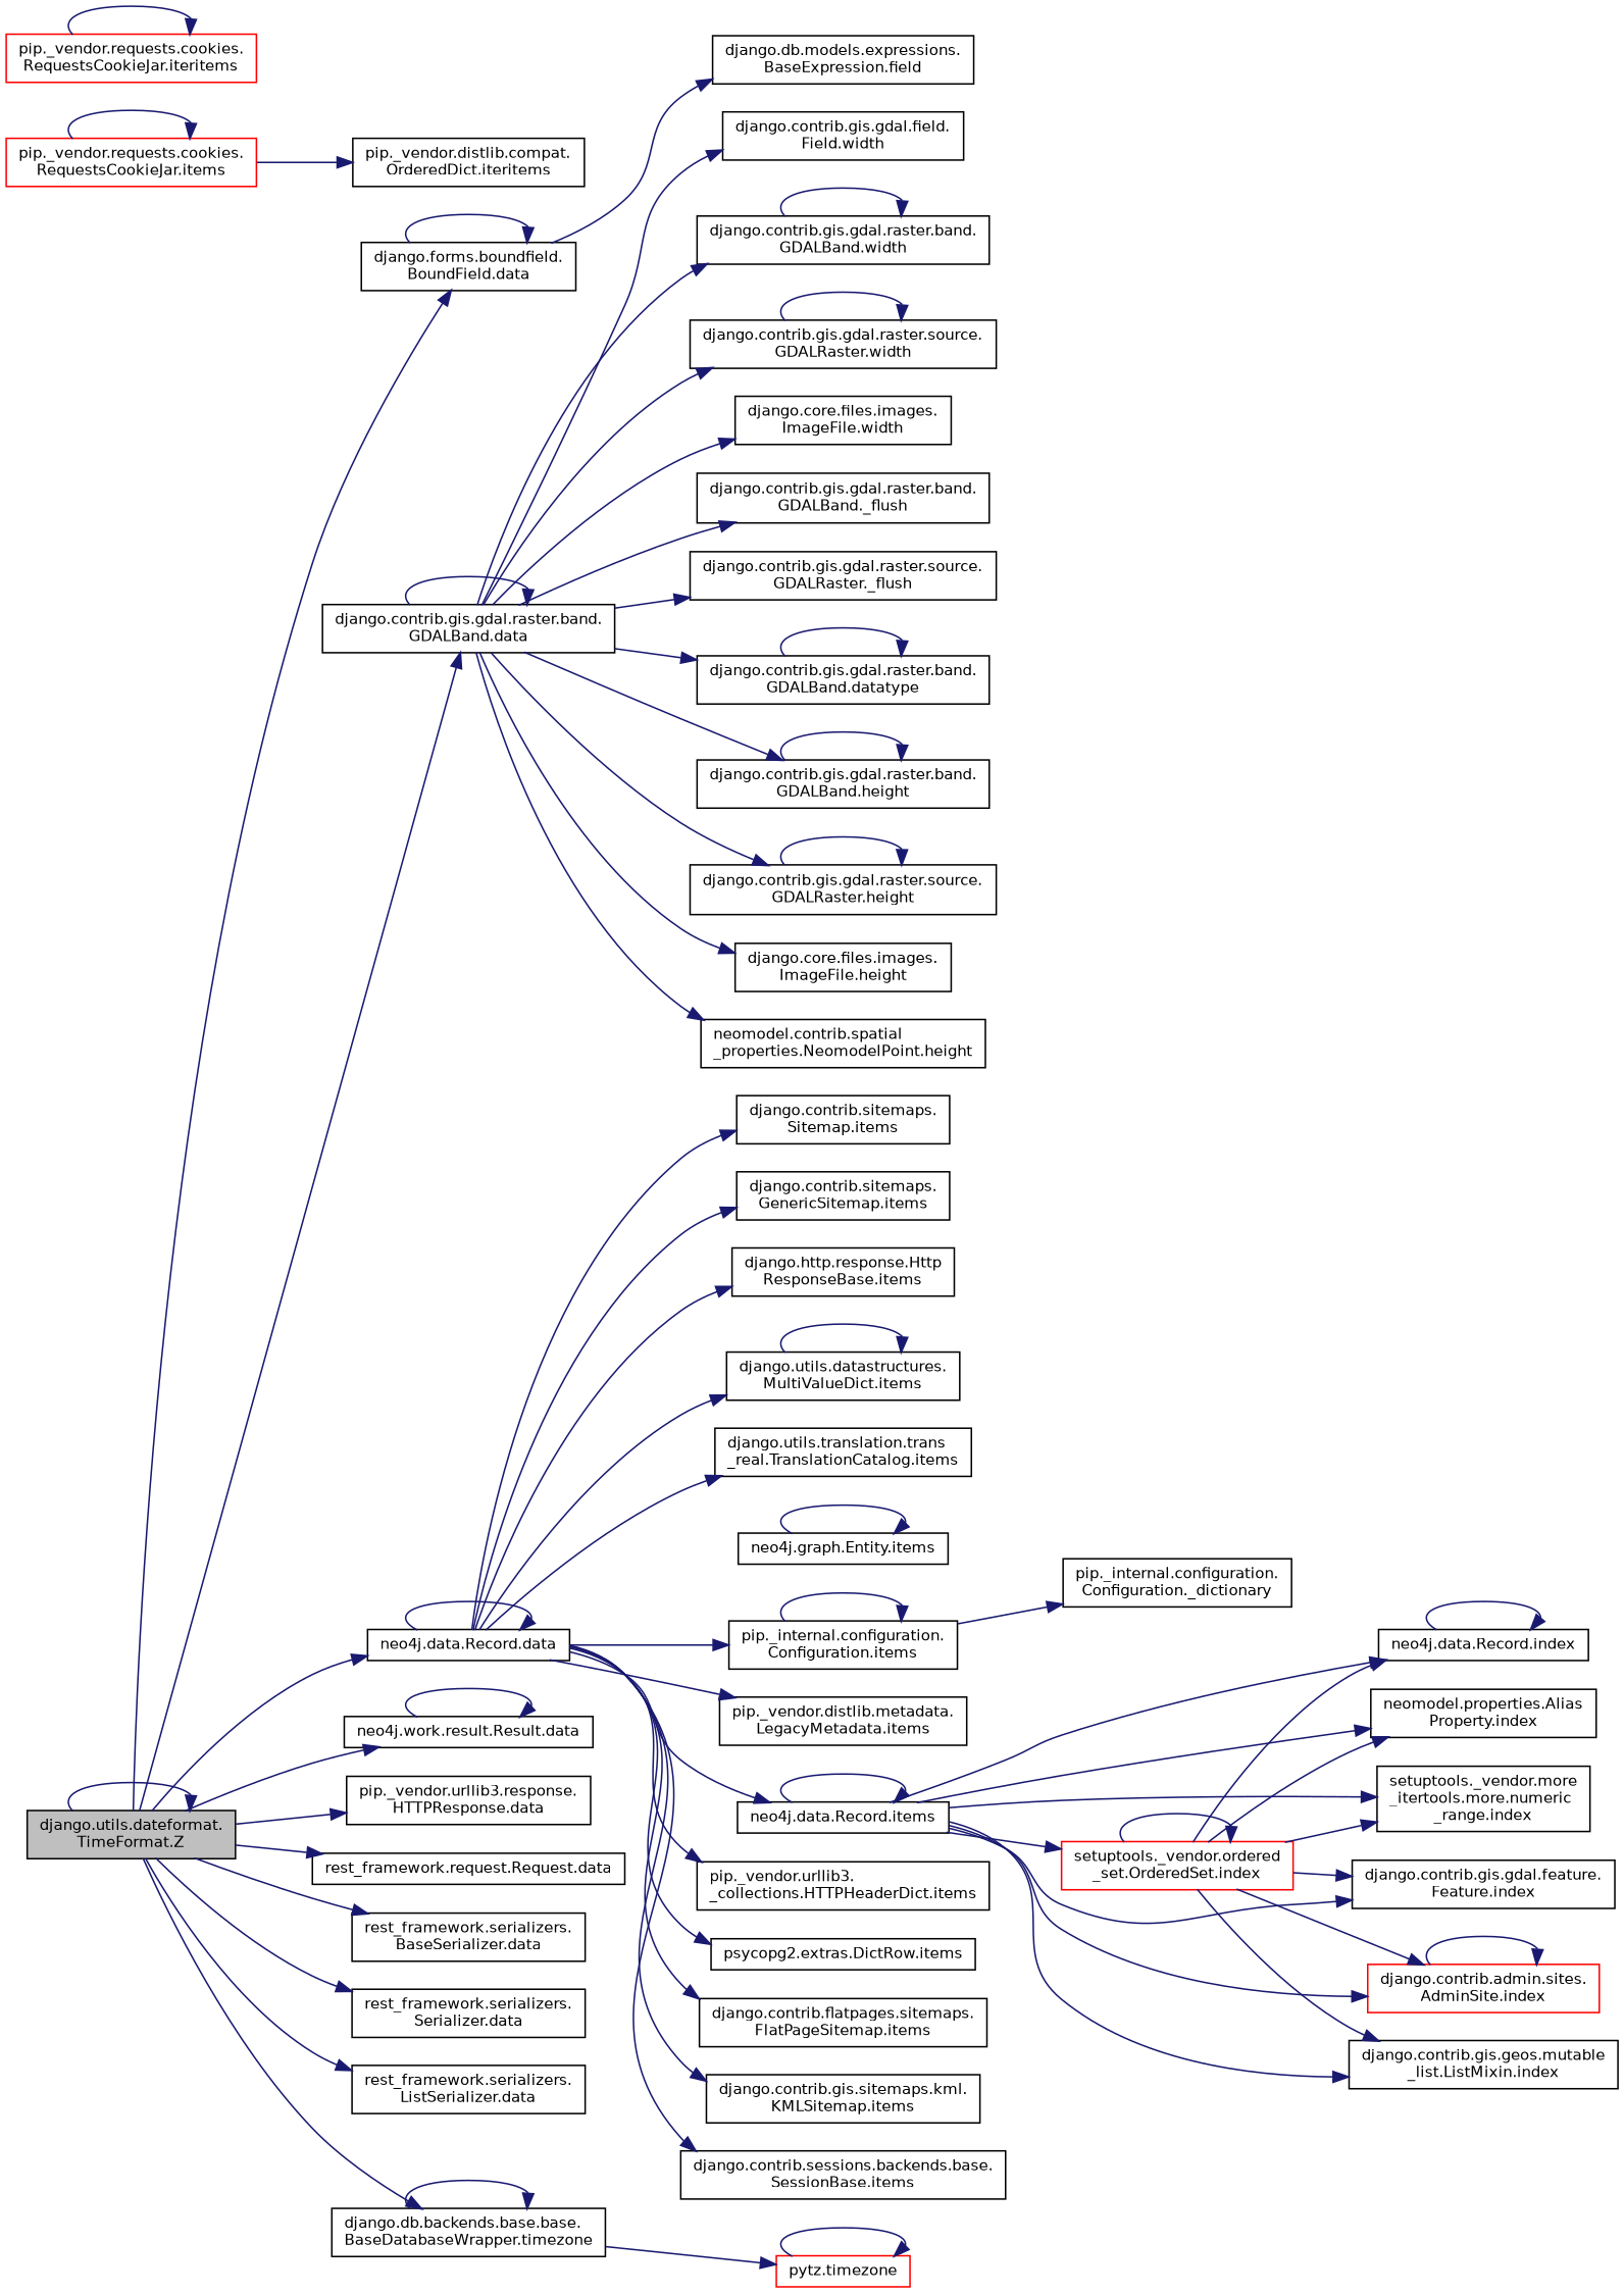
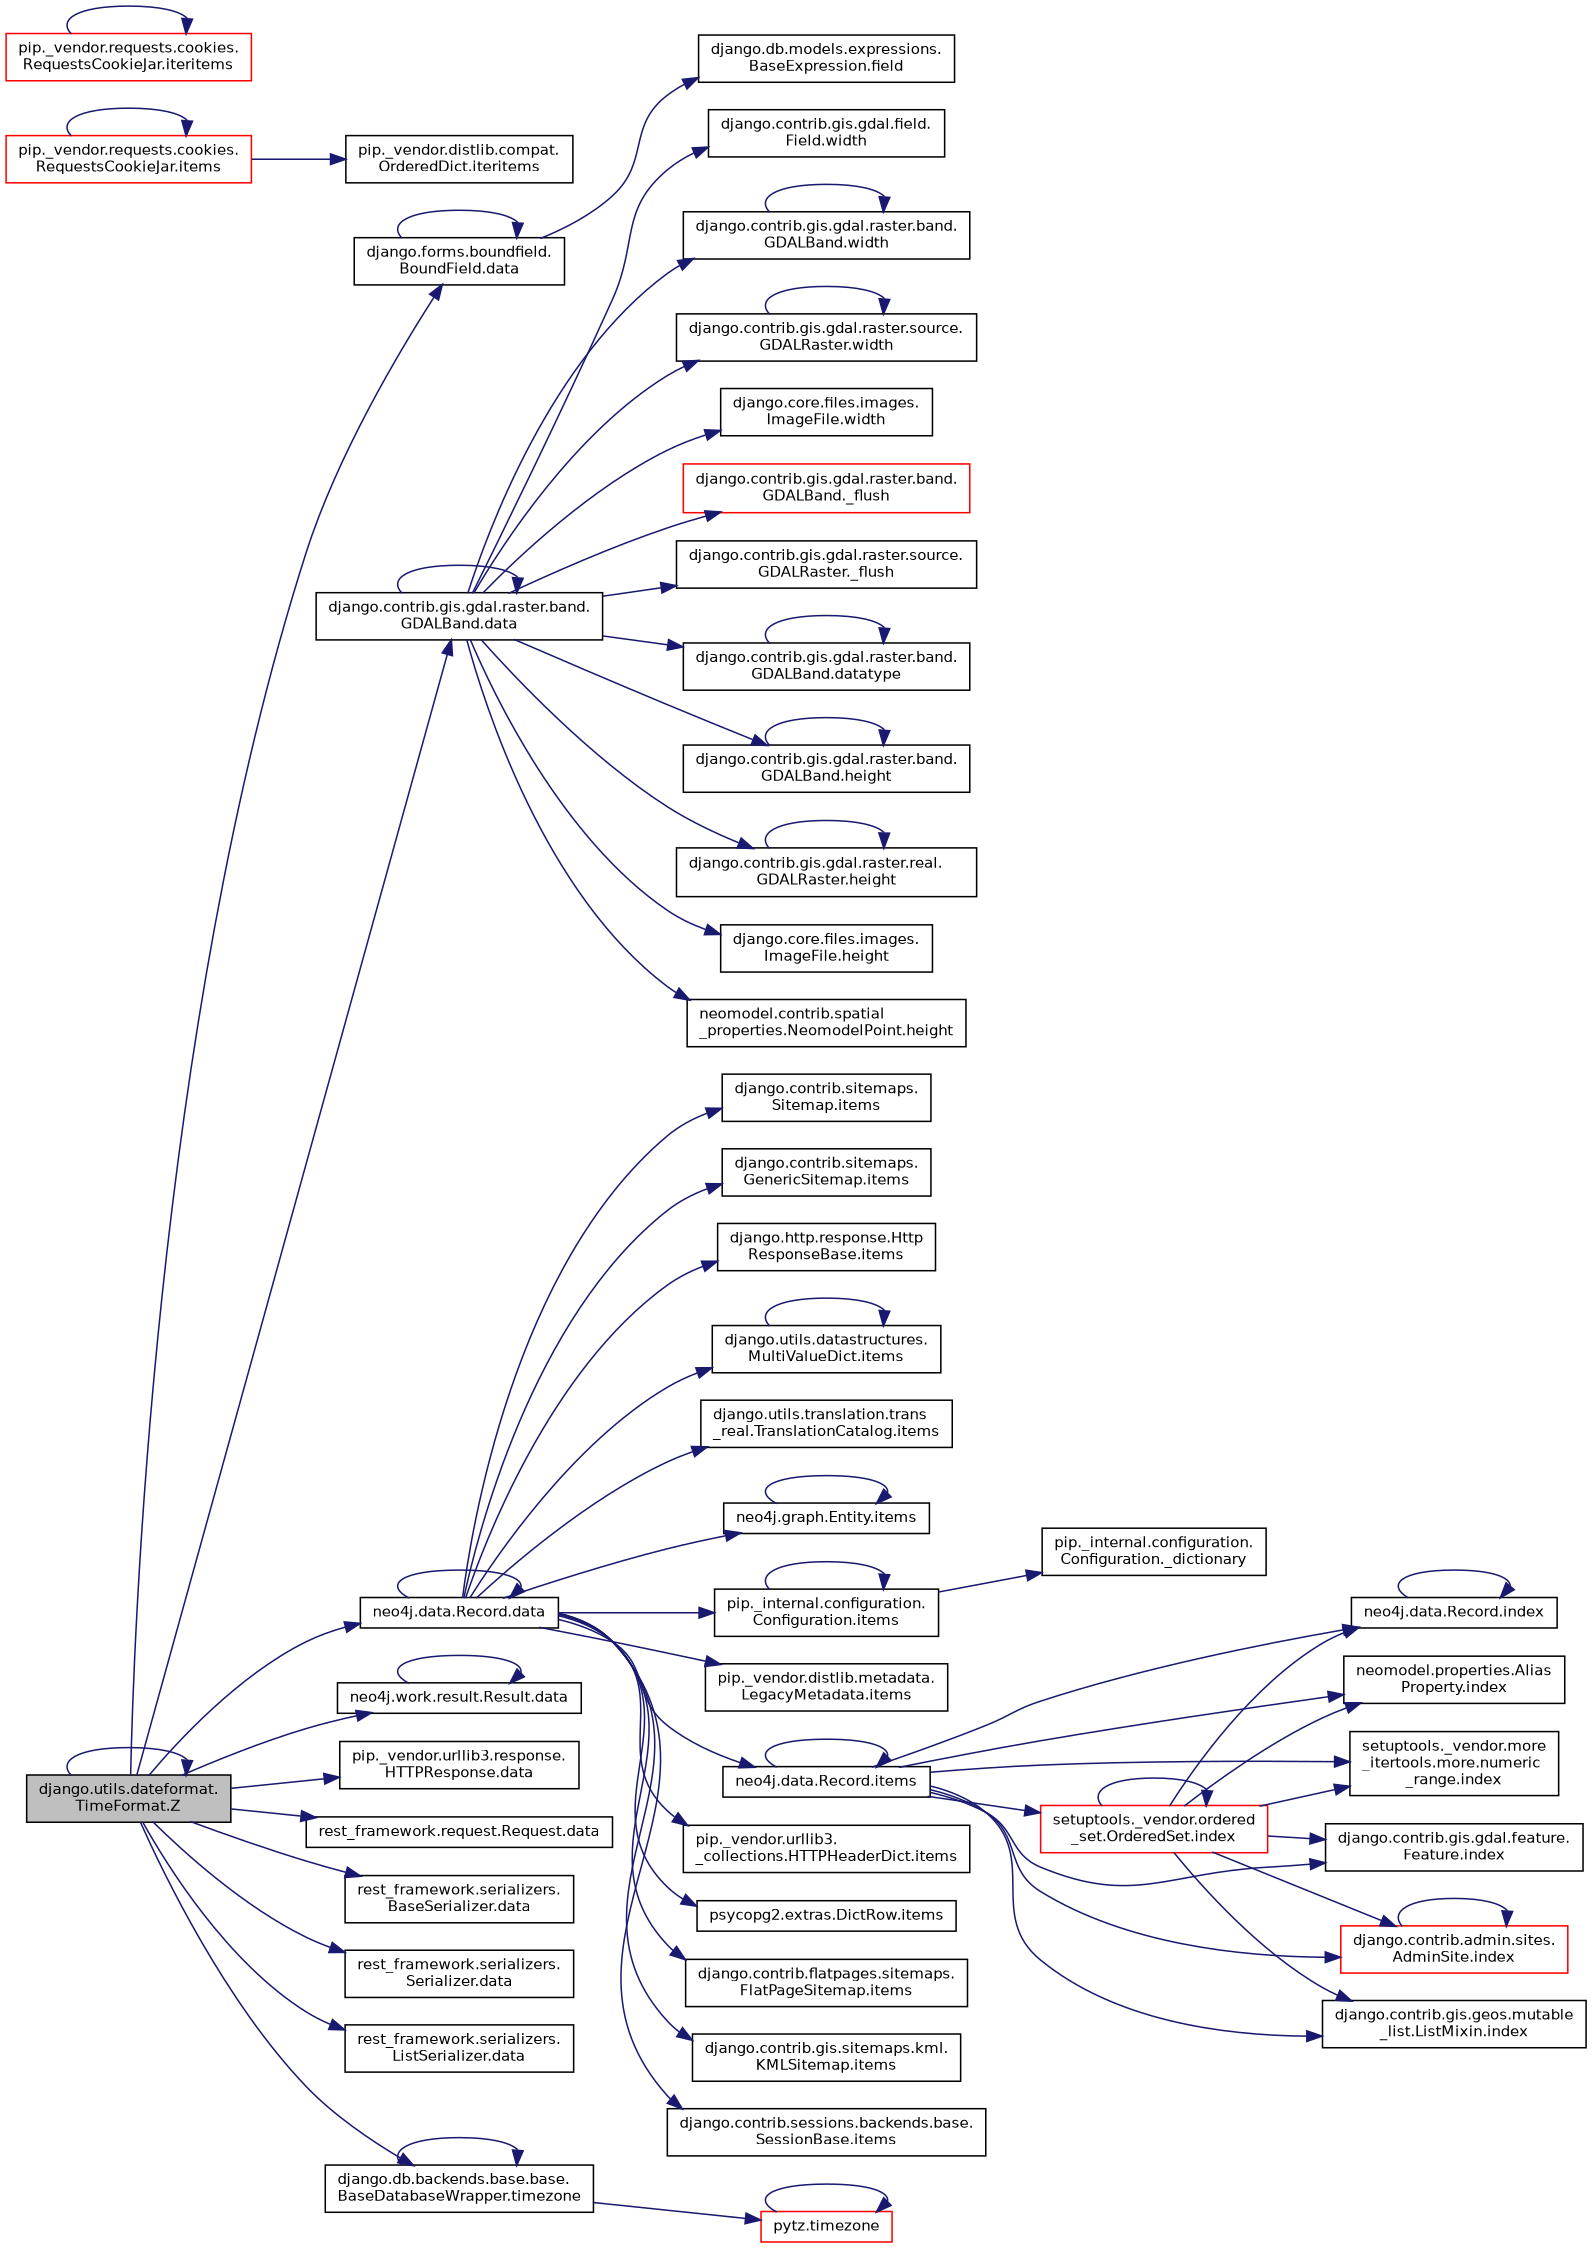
  digraph {
    rankdir=LR
    node [color=black fillcolor=white fontname=Helvetica fontsize=10 shape=record style=filled]
    edge [color=midnightblue fontname=Helvetica fontsize=10 labelfontname=Helvetica labelfontsize=10 style=solid]
    n1 [fillcolor=grey75 fontcolor=black height=0.2 label="django.utils.dateformat.\lTimeFormat.Z" width=0.4]
    n2 [height=0.2 label="django.forms.boundfield.\lBoundField.data" width=0.4]
    n3 [height=0.2 label="django.contrib.gis.gdal.raster.band.\lGDALBand.data" width=0.4]
    n4 [height=0.2 label="neo4j.data.Record.data" width=0.4]
    n5 [height=0.2 label="neo4j.work.result.Result.data" width=0.4]
    n6 [height=0.2 label="pip._vendor.urllib3.response.\lHTTPResponse.data" width=0.4]
    n7 [height=0.2 label="rest_framework.request.Request.data" width=0.4]
    n8 [height=0.2 label="rest_framework.serializers.\lBaseSerializer.data" width=0.4]
    n9 [height=0.2 label="rest_framework.serializers.\lSerializer.data" width=0.4]
    n10 [height=0.2 label="rest_framework.serializers.\lListSerializer.data" width=0.4]
    n11 [height=0.2 label="django.db.backends.base.base.\lBaseDatabaseWrapper.timezone" width=0.4]
    n12 [height=0.2 label="django.db.models.expressions.\lBaseExpression.field" width=0.4]
-   n13 [height=0.2 label="django.contrib.gis.gdal.raster.band.\lGDALBand._flush" width=0.4]
+   n13 [color=red height=0.2 label="django.contrib.gis.gdal.raster.band.\lGDALBand._flush" width=0.4]
    n14 [height=0.2 label="django.contrib.gis.gdal.raster.source.\lGDALRaster._flush" width=0.4]
    n15 [height=0.2 label="django.contrib.gis.gdal.raster.band.\lGDALBand.datatype" width=0.4]
    n16 [height=0.2 label="django.contrib.gis.gdal.raster.band.\lGDALBand.height" width=0.4]
-   n17 [height=0.2 label="django.contrib.gis.gdal.raster.source.\lGDALRaster.height" width=0.4]
+   n17 [height=0.2 label="django.contrib.gis.gdal.raster.real.\lGDALRaster.height" width=0.4]
    n18 [height=0.2 label="django.core.files.images.\lImageFile.height" width=0.4]
    n19 [height=0.2 label="neomodel.contrib.spatial\l_properties.NeomodelPoint.height" width=0.4]
    n20 [height=0.2 label="django.contrib.gis.gdal.field.\lField.width" width=0.4]
    n21 [height=0.2 label="django.contrib.gis.gdal.raster.band.\lGDALBand.width" width=0.4]
    n22 [height=0.2 label="django.contrib.gis.gdal.raster.source.\lGDALRaster.width" width=0.4]
    n23 [height=0.2 label="django.core.files.images.\lImageFile.width" width=0.4]
    n24 [height=0.2 label="django.contrib.flatpages.sitemaps.\lFlatPageSitemap.items" width=0.4]
    n25 [height=0.2 label="django.contrib.gis.sitemaps.kml.\lKMLSitemap.items" width=0.4]
    n26 [height=0.2 label="django.contrib.sessions.backends.base.\lSessionBase.items" width=0.4]
    n27 [height=0.2 label="django.contrib.sitemaps.\lSitemap.items" width=0.4]
    n28 [height=0.2 label="django.contrib.sitemaps.\lGenericSitemap.items" width=0.4]
    n29 [height=0.2 label="django.http.response.Http\lResponseBase.items" width=0.4]
    n30 [height=0.2 label="django.utils.datastructures.\lMultiValueDict.items" width=0.4]
    n31 [height=0.2 label="django.utils.translation.trans\l_real.TranslationCatalog.items" width=0.4]
    n32 [height=0.2 label="neo4j.graph.Entity.items" width=0.4]
    n33 [height=0.2 label="pip._internal.configuration.\lConfiguration.items" width=0.4]
    n34 [height=0.2 label="pip._vendor.distlib.metadata.\lLegacyMetadata.items" width=0.4]
    n35 [height=0.2 label="neo4j.data.Record.items" width=0.4]
    n36 [height=0.2 label="pip._vendor.urllib3.\l_collections.HTTPHeaderDict.items" width=0.4]
    n37 [height=0.2 label="psycopg2.extras.DictRow.items" width=0.4]
    n38 [color=red height=0.2 label="pytz.timezone" width=0.4]
    n39 [height=0.2 label="pip._internal.configuration.\lConfiguration._dictionary" width=0.4]
    n40 [height=0.2 label="django.contrib.gis.gdal.feature.\lFeature.index" width=0.4]
    n41 [color=red height=0.2 label="django.contrib.admin.sites.\lAdminSite.index" width=0.4]
    n42 [height=0.2 label="django.contrib.gis.geos.mutable\l_list.ListMixin.index" width=0.4]
    n43 [height=0.2 label="neo4j.data.Record.index" width=0.4]
    n44 [height=0.2 label="neomodel.properties.Alias\lProperty.index" width=0.4]
    n45 [color=red height=0.2 label="setuptools._vendor.ordered\l_set.OrderedSet.index" width=0.4]
    n46 [height=0.2 label="setuptools._vendor.more\l_itertools.more.numeric\l_range.index" width=0.4]
    n47 [color=red height=0.2 label="pip._vendor.requests.cookies.\lRequestsCookieJar.items" width=0.4]
    n48 [height=0.2 label="pip._vendor.distlib.compat.\lOrderedDict.iteritems" width=0.4]
    n49 [color=red height=0.2 label="pip._vendor.requests.cookies.\lRequestsCookieJar.iteritems" width=0.4]
    n1 -> n1
    n1 -> n2
    n1 -> n3
    n1 -> n4
    n1 -> n5
    n1 -> n6
    n1 -> n7
    n1 -> n8
    n1 -> n9
    n1 -> n10
    n1 -> n11
    n2 -> n2
    n2 -> n12
    n3 -> n3
    n3 -> n13
    n3 -> n14
    n3 -> n15
    n3 -> n16
    n3 -> n17
    n3 -> n18
    n3 -> n19
    n3 -> n20
    n3 -> n21
    n3 -> n22
    n3 -> n23
    n4 -> n4
    n4 -> n24
    n4 -> n25
    n4 -> n26
    n4 -> n27
    n4 -> n28
    n4 -> n29
    n4 -> n30
    n4 -> n31
+   n4 -> n32
    n4 -> n33
    n4 -> n34
    n4 -> n35
    n4 -> n36
    n4 -> n37
    n5 -> n5
    n11 -> n11
    n11 -> n38
    n15 -> n15
    n16 -> n16
    n17 -> n17
    n21 -> n21
    n22 -> n22
    n30 -> n30
    n32 -> n32
    n33 -> n33
    n33 -> n39
    n35 -> n35
    n35 -> n40
    n35 -> n41
    n35 -> n42
    n35 -> n43
    n35 -> n44
    n35 -> n45
    n35 -> n46
    n38 -> n38
    n41 -> n41
    n43 -> n43
    n45 -> n40
    n45 -> n41
    n45 -> n42
    n45 -> n43
    n45 -> n44
    n45 -> n45
    n45 -> n46
    n47 -> n47
    n47 -> n48
    n49 -> n49
  }
